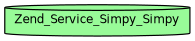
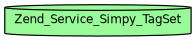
  digraph {
    rankdir=LR
-   n1 [color=black fillcolor=palegreen fontname=Helvetica fontsize=10 height=0.2 label=Zend_Service_Simpy_Simpy shape=cylinder style=filled width=0.4]
+   n1 [color=black fillcolor=palegreen fontname=Helvetica fontsize=10 height=0.2 label=Zend_Service_Simpy_TagSet shape=cylinder style=filled width=0.4]
  }
